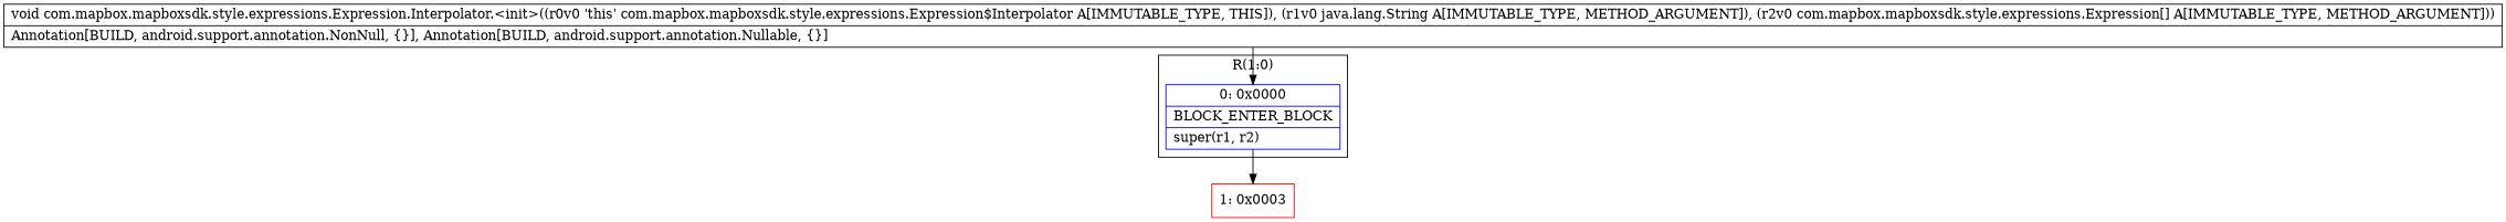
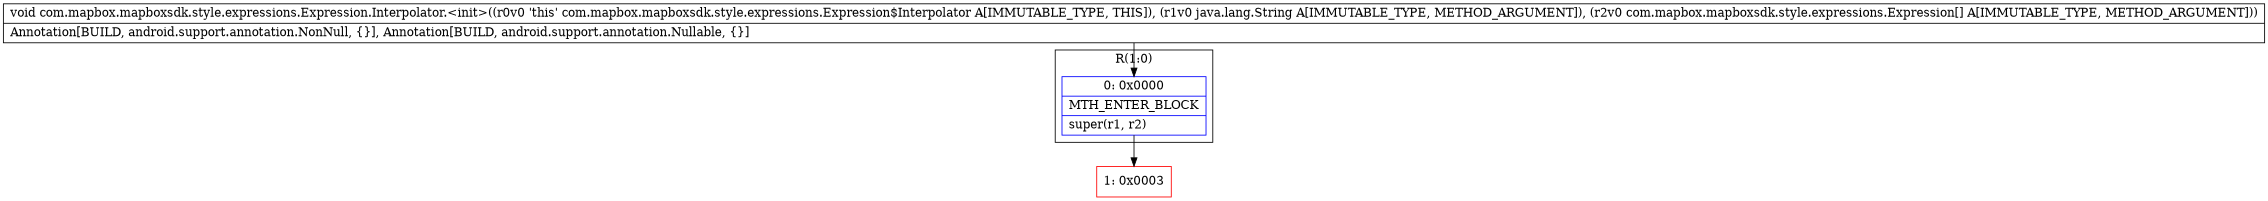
  digraph {
    node [shape=record]
-   n1 [color=blue label="{0\:\ 0x0000|BLOCK_ENTER_BLOCK\l|super(r1, r2)\l}"]
+   n1 [color=blue label="{0\:\ 0x0000|MTH_ENTER_BLOCK\l|super(r1, r2)\l}"]
    n2 [color=red label="{1\:\ 0x0003}"]
    n3 [label="{void com.mapbox.mapboxsdk.style.expressions.Expression.Interpolator.\<init\>((r0v0 'this' com.mapbox.mapboxsdk.style.expressions.Expression$Interpolator A[IMMUTABLE_TYPE, THIS]), (r1v0 java.lang.String A[IMMUTABLE_TYPE, METHOD_ARGUMENT]), (r2v0 com.mapbox.mapboxsdk.style.expressions.Expression[] A[IMMUTABLE_TYPE, METHOD_ARGUMENT]))  | Annotation[BUILD, android.support.annotation.NonNull, \{\}], Annotation[BUILD, android.support.annotation.Nullable, \{\}]\l}"]
    subgraph cluster_1 {
      label="R(1:0)"
      n1
    }
    n1 -> n2
    n3 -> n1
  }
